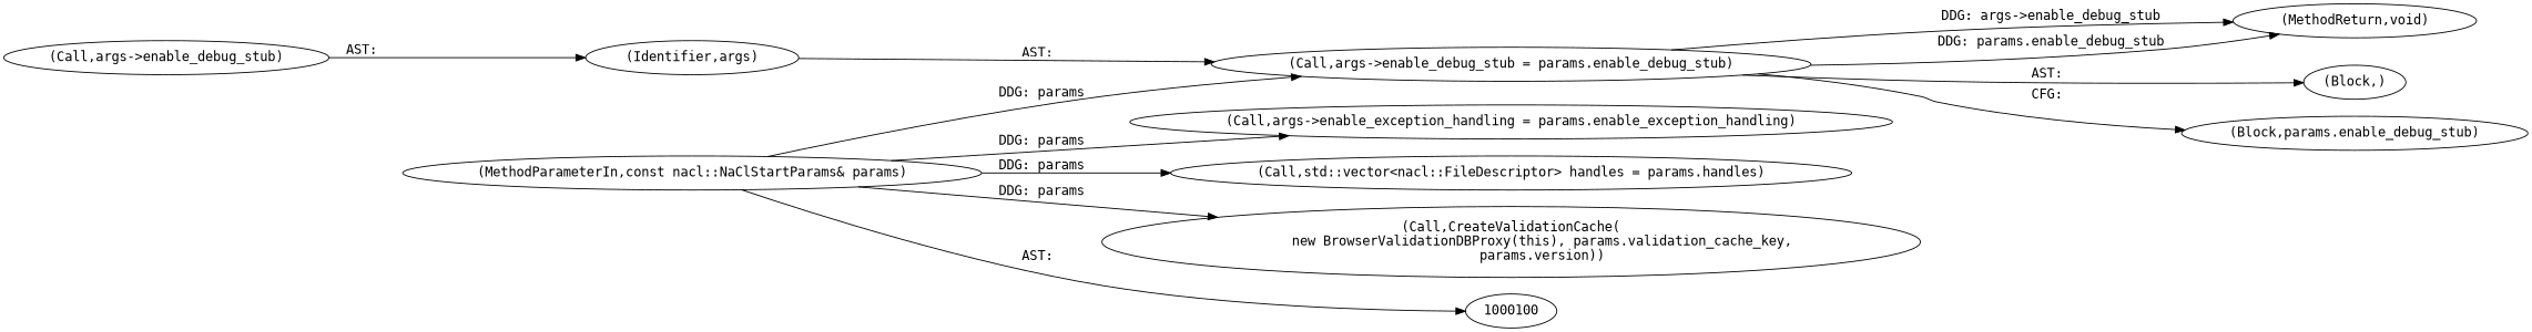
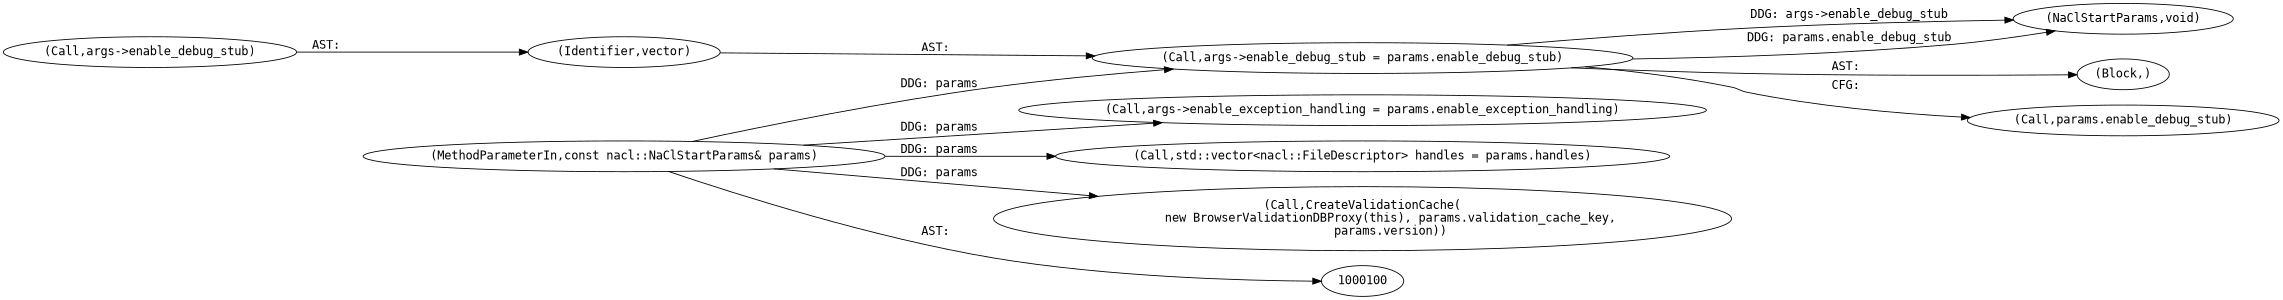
  digraph {
    fontname="DejaVu Sans Mono"
    rankdir=LR
    node [fontname="DejaVu Sans Mono"]
    edge [fontname="DejaVu Sans Mono"]
    n1 [label="(Call,args->enable_debug_stub = params.enable_debug_stub)"]
-   n2 [label="(MethodReturn,void)"]
+   n2 [label="(NaClStartParams,void)"]
    n3 [label="(Block,)"]
-   n4 [label="(Block,params.enable_debug_stub)"]
+   n4 [label="(Call,params.enable_debug_stub)"]
    n5 [label="(MethodParameterIn,const nacl::NaClStartParams& params)"]
    n6 [label="(Call,args->enable_exception_handling = params.enable_exception_handling)"]
    n7 [label="(Call,std::vector<nacl::FileDescriptor> handles = params.handles)"]
    n8 [label="(Call,CreateValidationCache(\n        new BrowserValidationDBProxy(this), params.validation_cache_key,\n        params.version))"]
    1000100
-   n10 [label="(Identifier,args)"]
+   n10 [label="(Identifier,vector)"]
    n11 [label="(Call,args->enable_debug_stub)"]
    n1 -> n2 [label="DDG: args->enable_debug_stub"]
    n1 -> n2 [label="DDG: params.enable_debug_stub"]
    n1 -> n3 [label="AST: "]
    n1 -> n4 [label="CFG: "]
    n5 -> n1 [label="DDG: params"]
    n5 -> n6 [label="DDG: params"]
    n5 -> n7 [label="DDG: params"]
    n5 -> n8 [label="DDG: params"]
    n5 -> 1000100 [label="AST: "]
    n10 -> n1 [label="AST: "]
    n11 -> n10 [label="AST: "]
  }
